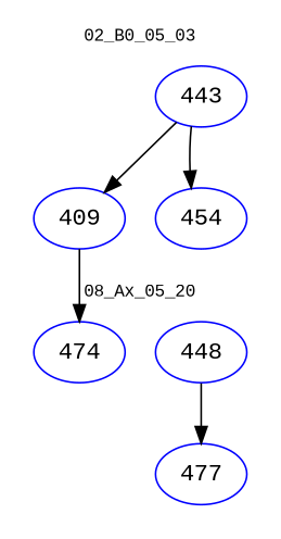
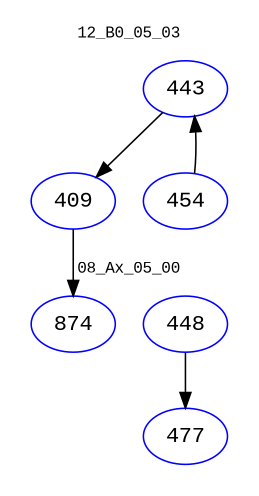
  digraph {
    fontname="Liberation Mono"
    node [color=blue fontname="Liberation Mono"]
    edge [color=black fontname="Liberation Mono"]
    n1 [label=448]
    n2 [label=477]
-   n3 [label=474]
+   n3 [label=874]
    n4 [label=443]
    n5 [label=409]
    n6 [label=454]
    subgraph cluster_1 {
      color=white
      fontsize=10
-     label="08_Ax_05_20"
+     label="08_Ax_05_00"
      n1
      n2
      n3
    }
    subgraph cluster_2 {
      color=white
      fontsize=10
-     label="02_B0_05_03"
+     label="12_B0_05_03"
      n4
      n5
      n6
    }
    n1 -> n2
    n4 -> n5
-   n4 -> n6
+   n6 -> n4
    n5 -> n3
  }
